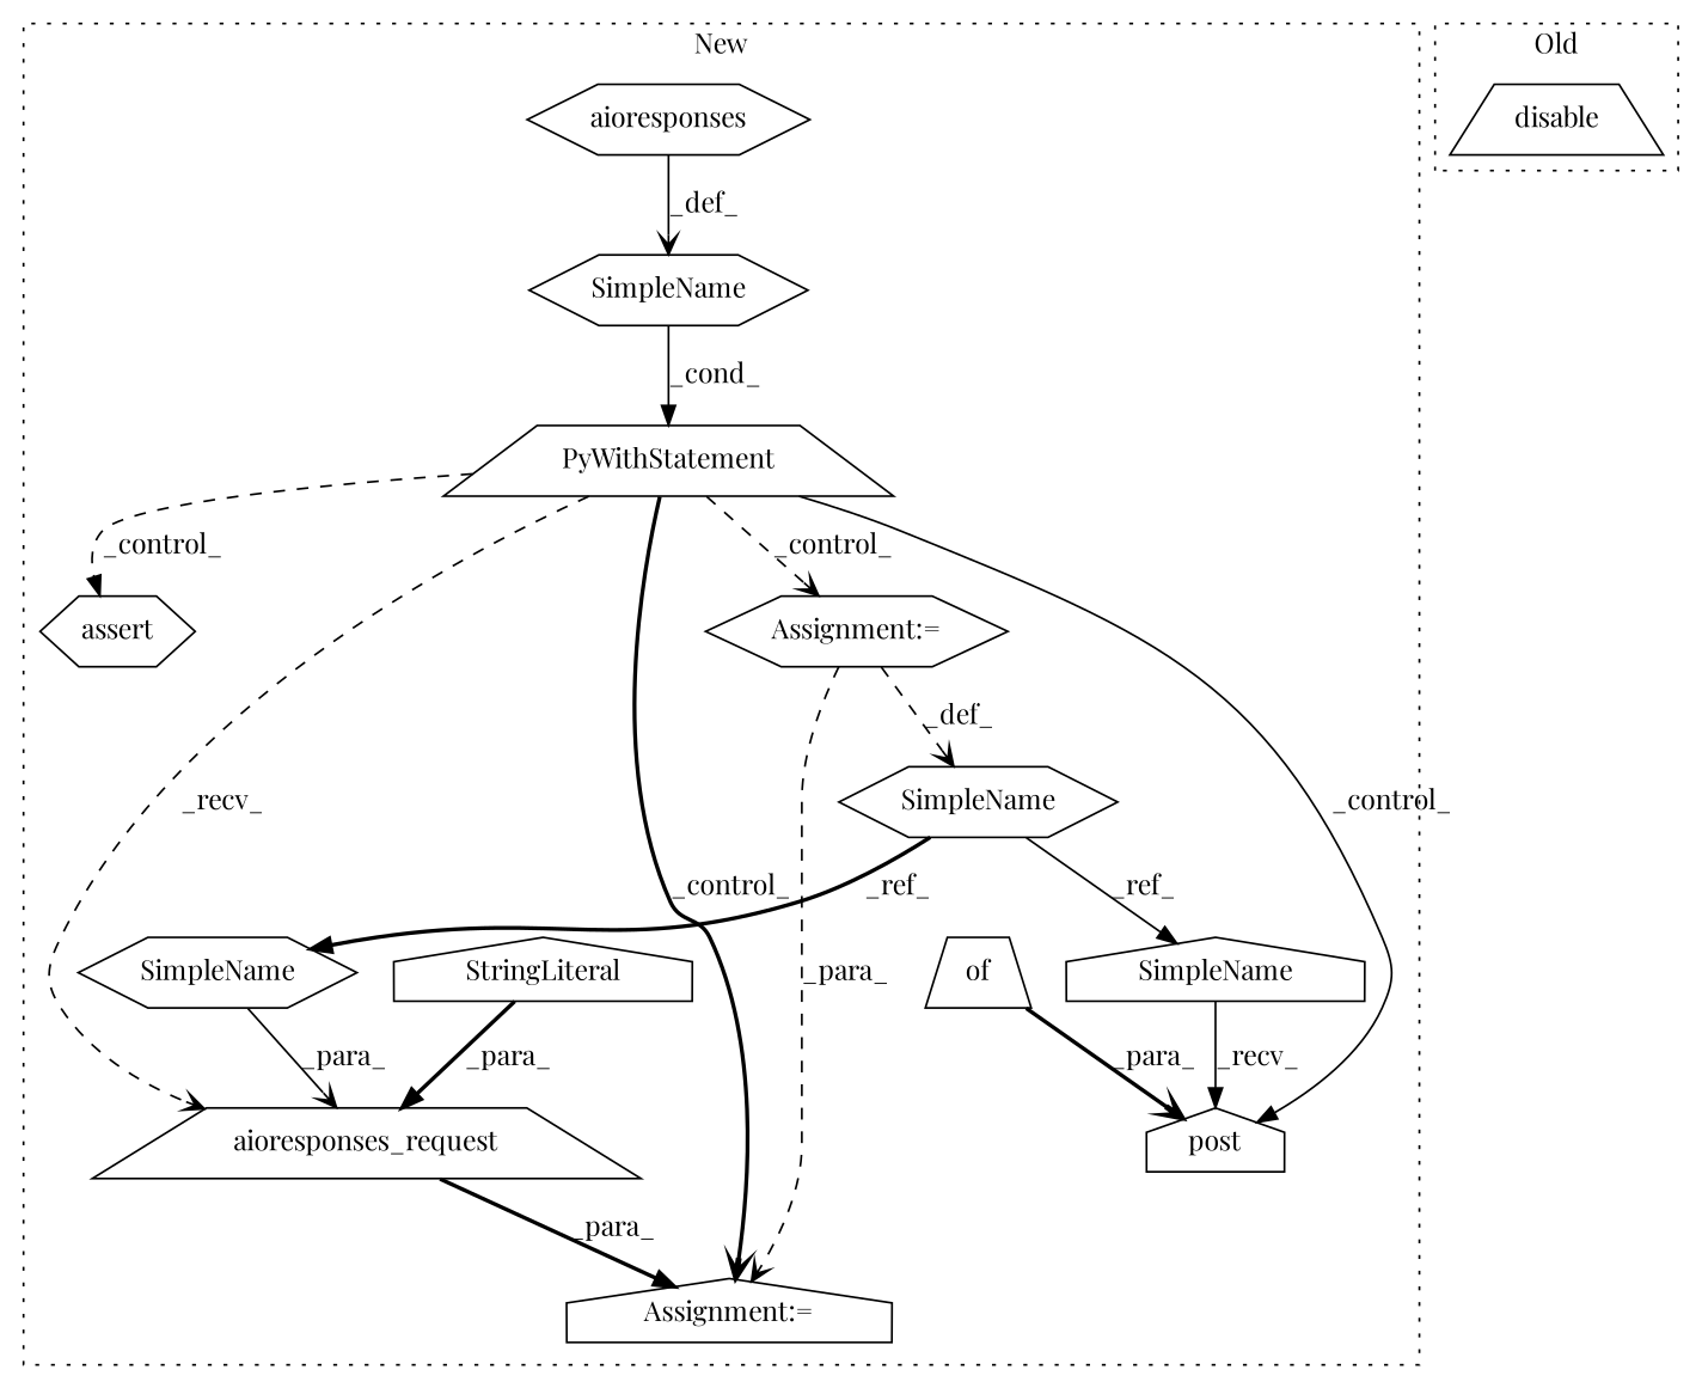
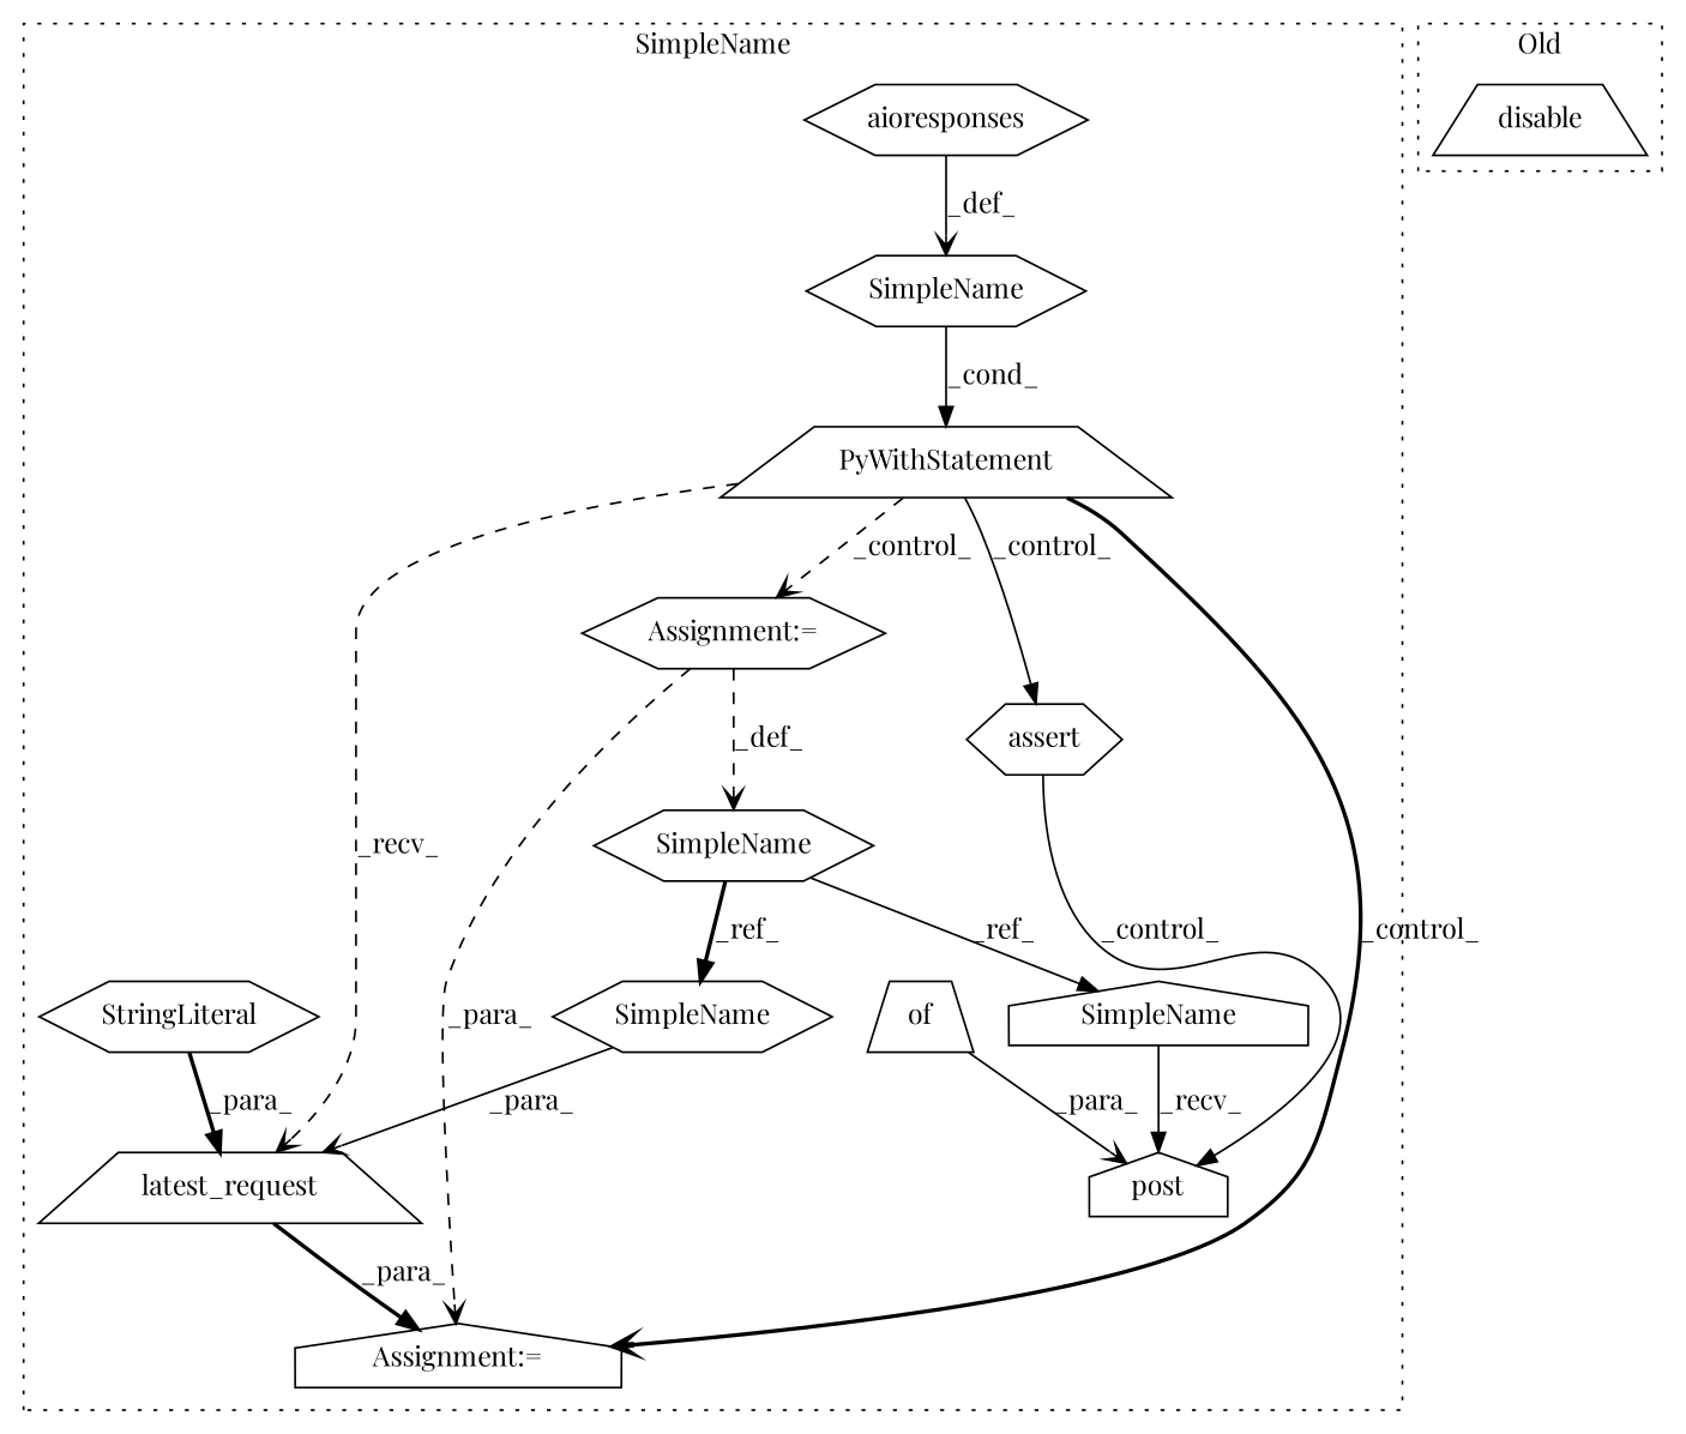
  digraph {
    fontname="Playfair Display"
    node [a=32 fontname="Playfair Display" l=6 s=9087 shape=hexagon]
    edge [arrowhead=vee fontname="Playfair Display" style=solid]
    n1 [l="3,1" label=of s="9153,9189" shape=trapezium]
    n2 [a=42 label=SimpleName l="" s=""]
    n3 [a=104 l="10,2" label=PyWithStatement s="9049,9073" shape=trapezium]
    n4 [l=14 label=aioresponses s=9059]
    n5 [a=6 l=7 label=assert s=9611]
    n6 [l="5,1" label=post s="9108,9190" shape=house]
-   n7 [l="15,1" label=aioresponses_request s="9409,9468" shape=trapezium]
-   n8 [a=45 l=30 label=StringLiteral s=9438 shape=house]
+   n7 [l="15,1" label=latest_request s="9409,9468" shape=trapezium]
+   n8 [a=45 l=30 label=StringLiteral s=9438]
    n9 [a=7 l=1 label="Assignment:=" s=9408 shape=house]
    n10 [a=42 label=SimpleName]
    n11 [a=7 label="Assignment:="]
    n12 [a=42 label=SimpleName s=9101 shape=house]
    n13 [a=42 label=SimpleName s=9424]
    n14 [l=9 label=disable s=9215 shape=trapezium]
    subgraph cluster_1 {
-     label=New
+     label=SimpleName
      style=dotted
      n1
      n2
      n3
      n4
      n5
      n6
      n7
      n8
      n9
      n10
      n11
      n12
      n13
    }
    subgraph cluster_2 {
      label=Old
      style=dotted
      n14
    }
-   n1 -> n6 [label=_para_ style=bold]
+   n1 -> n6 [label=_para_]
    n2 -> n3 [arrowhead=normal label=_cond_]
-   n3 -> n5 [arrowhead=normal label=_control_ style=dashed]
-   n3 -> n6 [arrowhead=normal label=_control_]
+   n3 -> n5 [arrowhead=normal label=_control_]
+   n5 -> n6 [arrowhead=normal label=_control_]
    n3 -> n7 [label=_recv_ style=dashed]
    n3 -> n9 [label=_control_ style=bold]
    n3 -> n11 [label=_control_ style=dashed]
    n4 -> n2 [label=_def_]
    n7 -> n9 [arrowhead=normal label=_para_ style=bold]
    n8 -> n7 [arrowhead=normal label=_para_ style=bold]
    n10 -> n12 [arrowhead=normal label=_ref_]
    n10 -> n13 [arrowhead=normal label=_ref_ style=bold]
    n11 -> n9 [label=_para_ style=dashed]
    n11 -> n10 [label=_def_ style=dashed]
    n12 -> n6 [arrowhead=normal label=_recv_]
    n13 -> n7 [label=_para_]
  }
